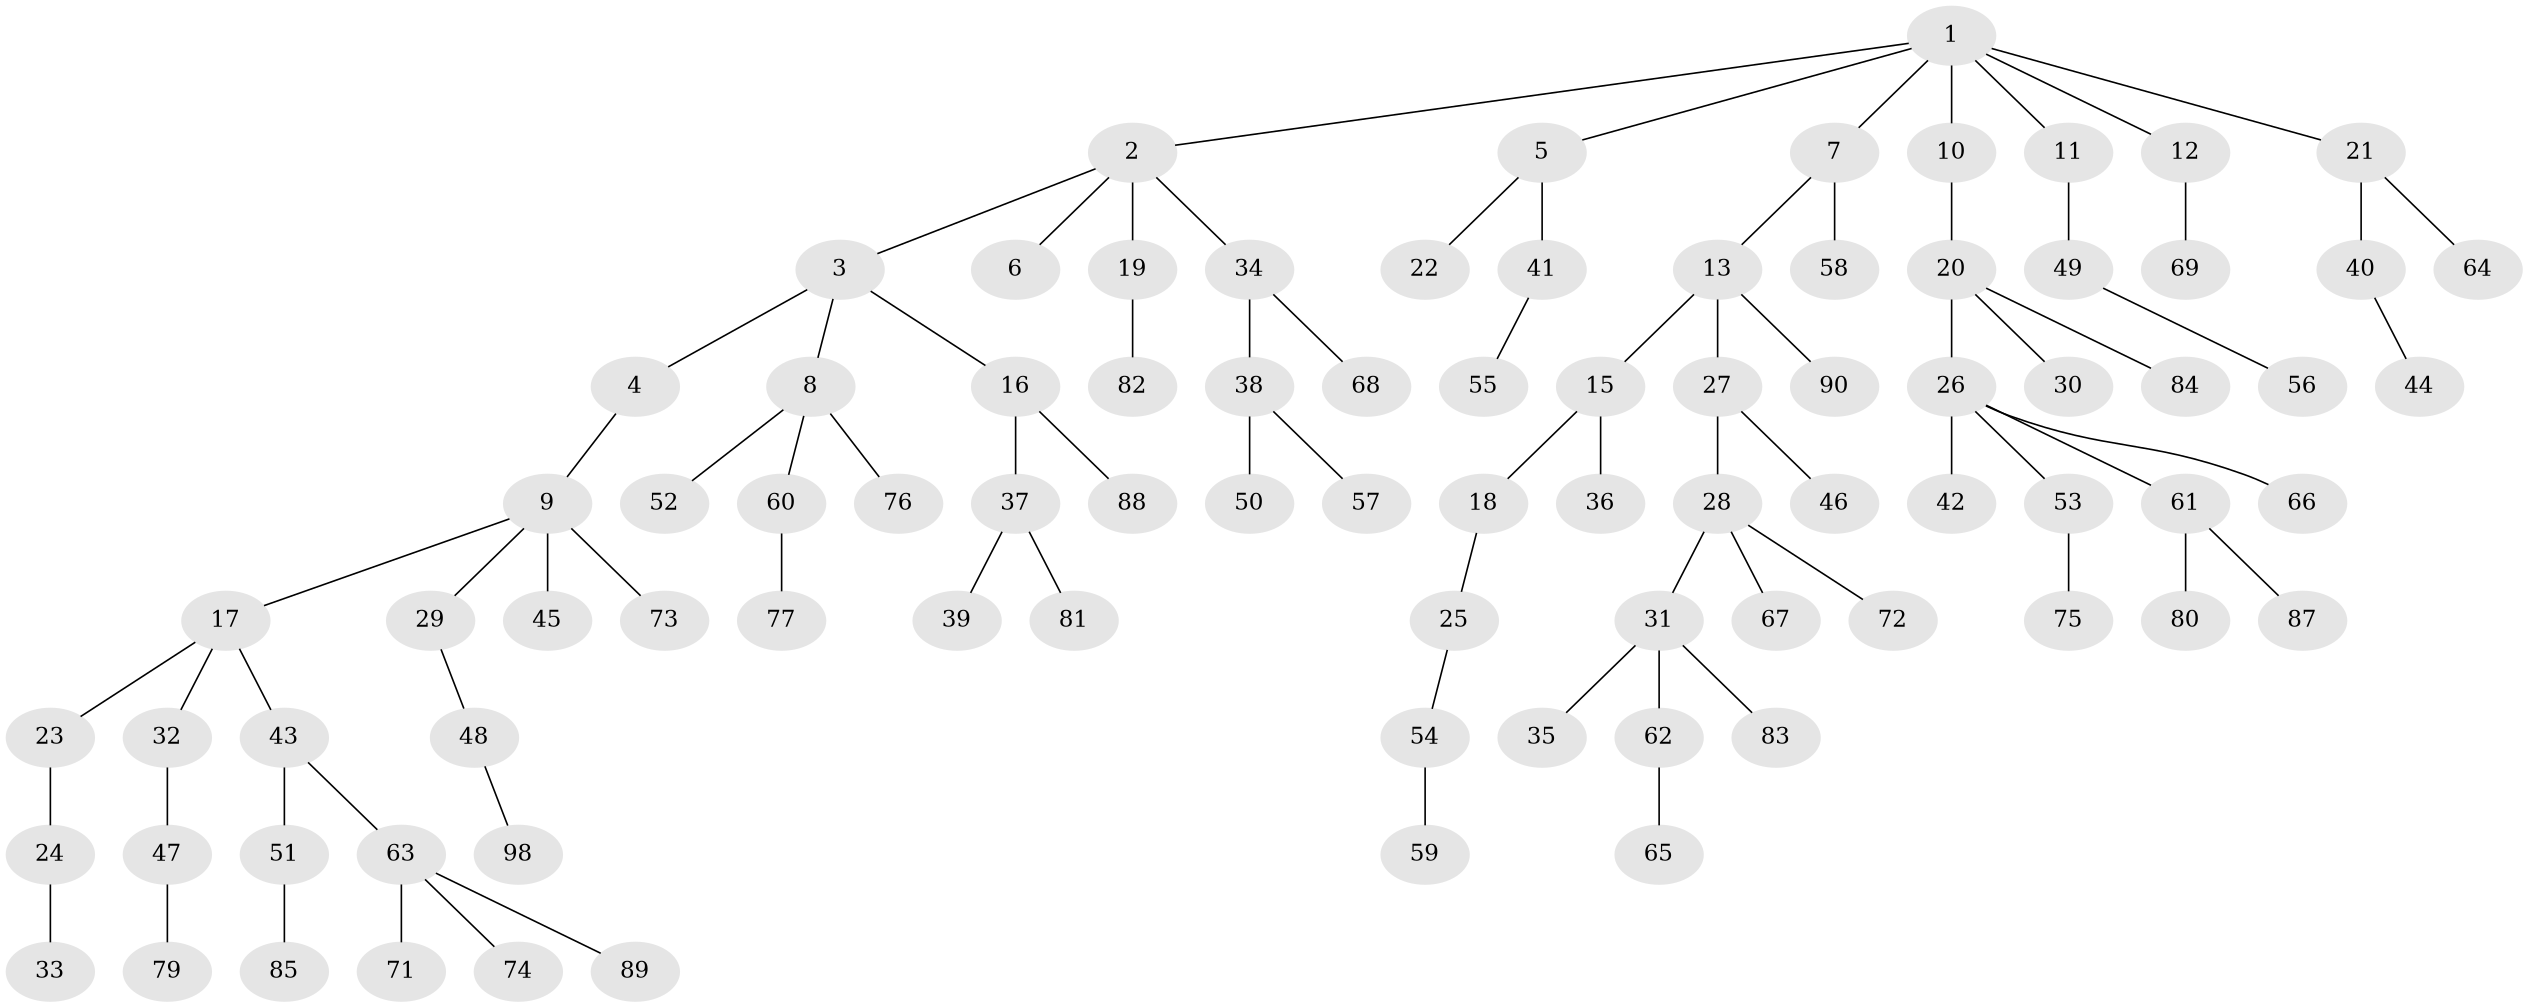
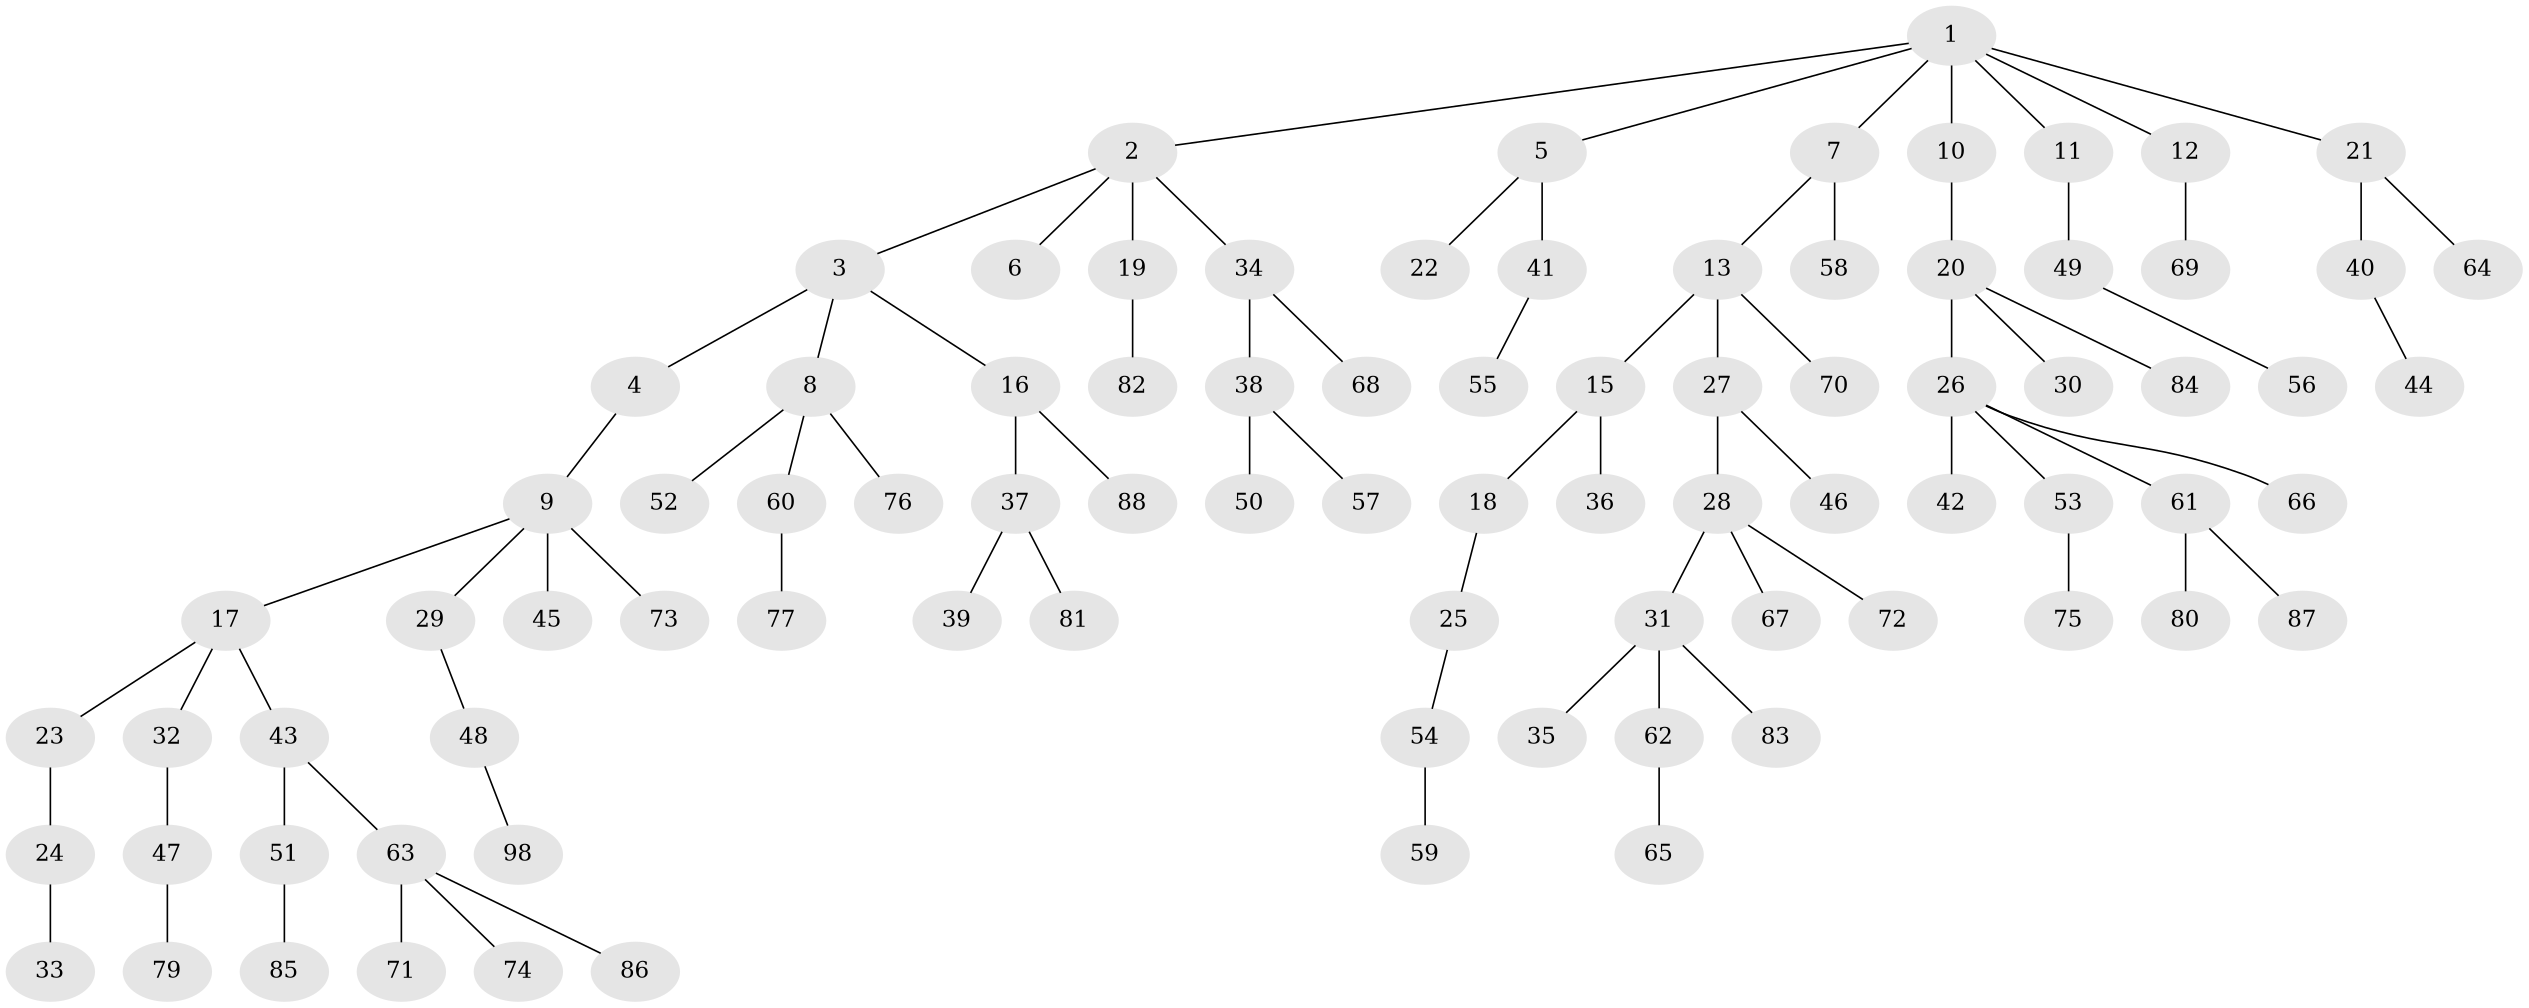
  graph {
    node [color=gray90 style=filled]
    1
    2
    5
    7
    10
    11
    12
    21
    3
    6
    19
    34
    22
    41
    13
    58
    20
    49
    69
    40
    64
    4
    8
    16
    82
    38
    68
    9
    52
    60
    76
    37
    88
    17
    29
    45
    73
    55
    15
    27
-   70 [label=90]
+   70
    77
    23
    32
    43
    48
    26
    30
    84
    56
    18
    36
    28
    46
    25
    39
    81
    24
    47
    51
    63
    54
    42
    53
    61
    66
    44
    33
    59
    75
    80
    87
    31
    67
    72
    35
    62
    83
    n79 [label=98]
    65
    79
    50
    57
    85
    71
    74
-   86 [label=89]
+   86
    1 -- 2
    1 -- 5
    1 -- 7
    1 -- 10
    1 -- 11
    1 -- 12
    1 -- 21
    2 -- 3
    2 -- 6
    2 -- 19
    2 -- 34
    5 -- 22
    5 -- 41
    7 -- 13
    7 -- 58
    10 -- 20
    11 -- 49
    12 -- 69
    21 -- 40
    21 -- 64
    3 -- 4
    3 -- 8
    3 -- 16
    19 -- 82
    34 -- 38
    34 -- 68
    41 -- 55
    13 -- 15
    13 -- 27
    13 -- 70
    20 -- 26
    20 -- 30
    20 -- 84
    49 -- 56
    40 -- 44
    4 -- 9
    8 -- 52
    8 -- 60
    8 -- 76
    16 -- 37
    16 -- 88
    38 -- 50
    38 -- 57
    9 -- 17
    9 -- 29
    9 -- 45
    9 -- 73
    60 -- 77
    37 -- 39
    37 -- 81
    17 -- 23
    17 -- 32
    17 -- 43
    29 -- 48
    15 -- 18
    15 -- 36
    27 -- 28
    27 -- 46
    23 -- 24
    32 -- 47
    43 -- 51
    43 -- 63
    48 -- n79
    26 -- 42
    26 -- 53
    26 -- 61
    26 -- 66
    18 -- 25
    28 -- 31
    28 -- 67
    28 -- 72
    25 -- 54
    24 -- 33
    47 -- 79
    51 -- 85
    63 -- 71
    63 -- 74
    63 -- 86
    54 -- 59
    53 -- 75
    61 -- 80
    61 -- 87
    31 -- 35
    31 -- 62
    31 -- 83
    62 -- 65
  }
